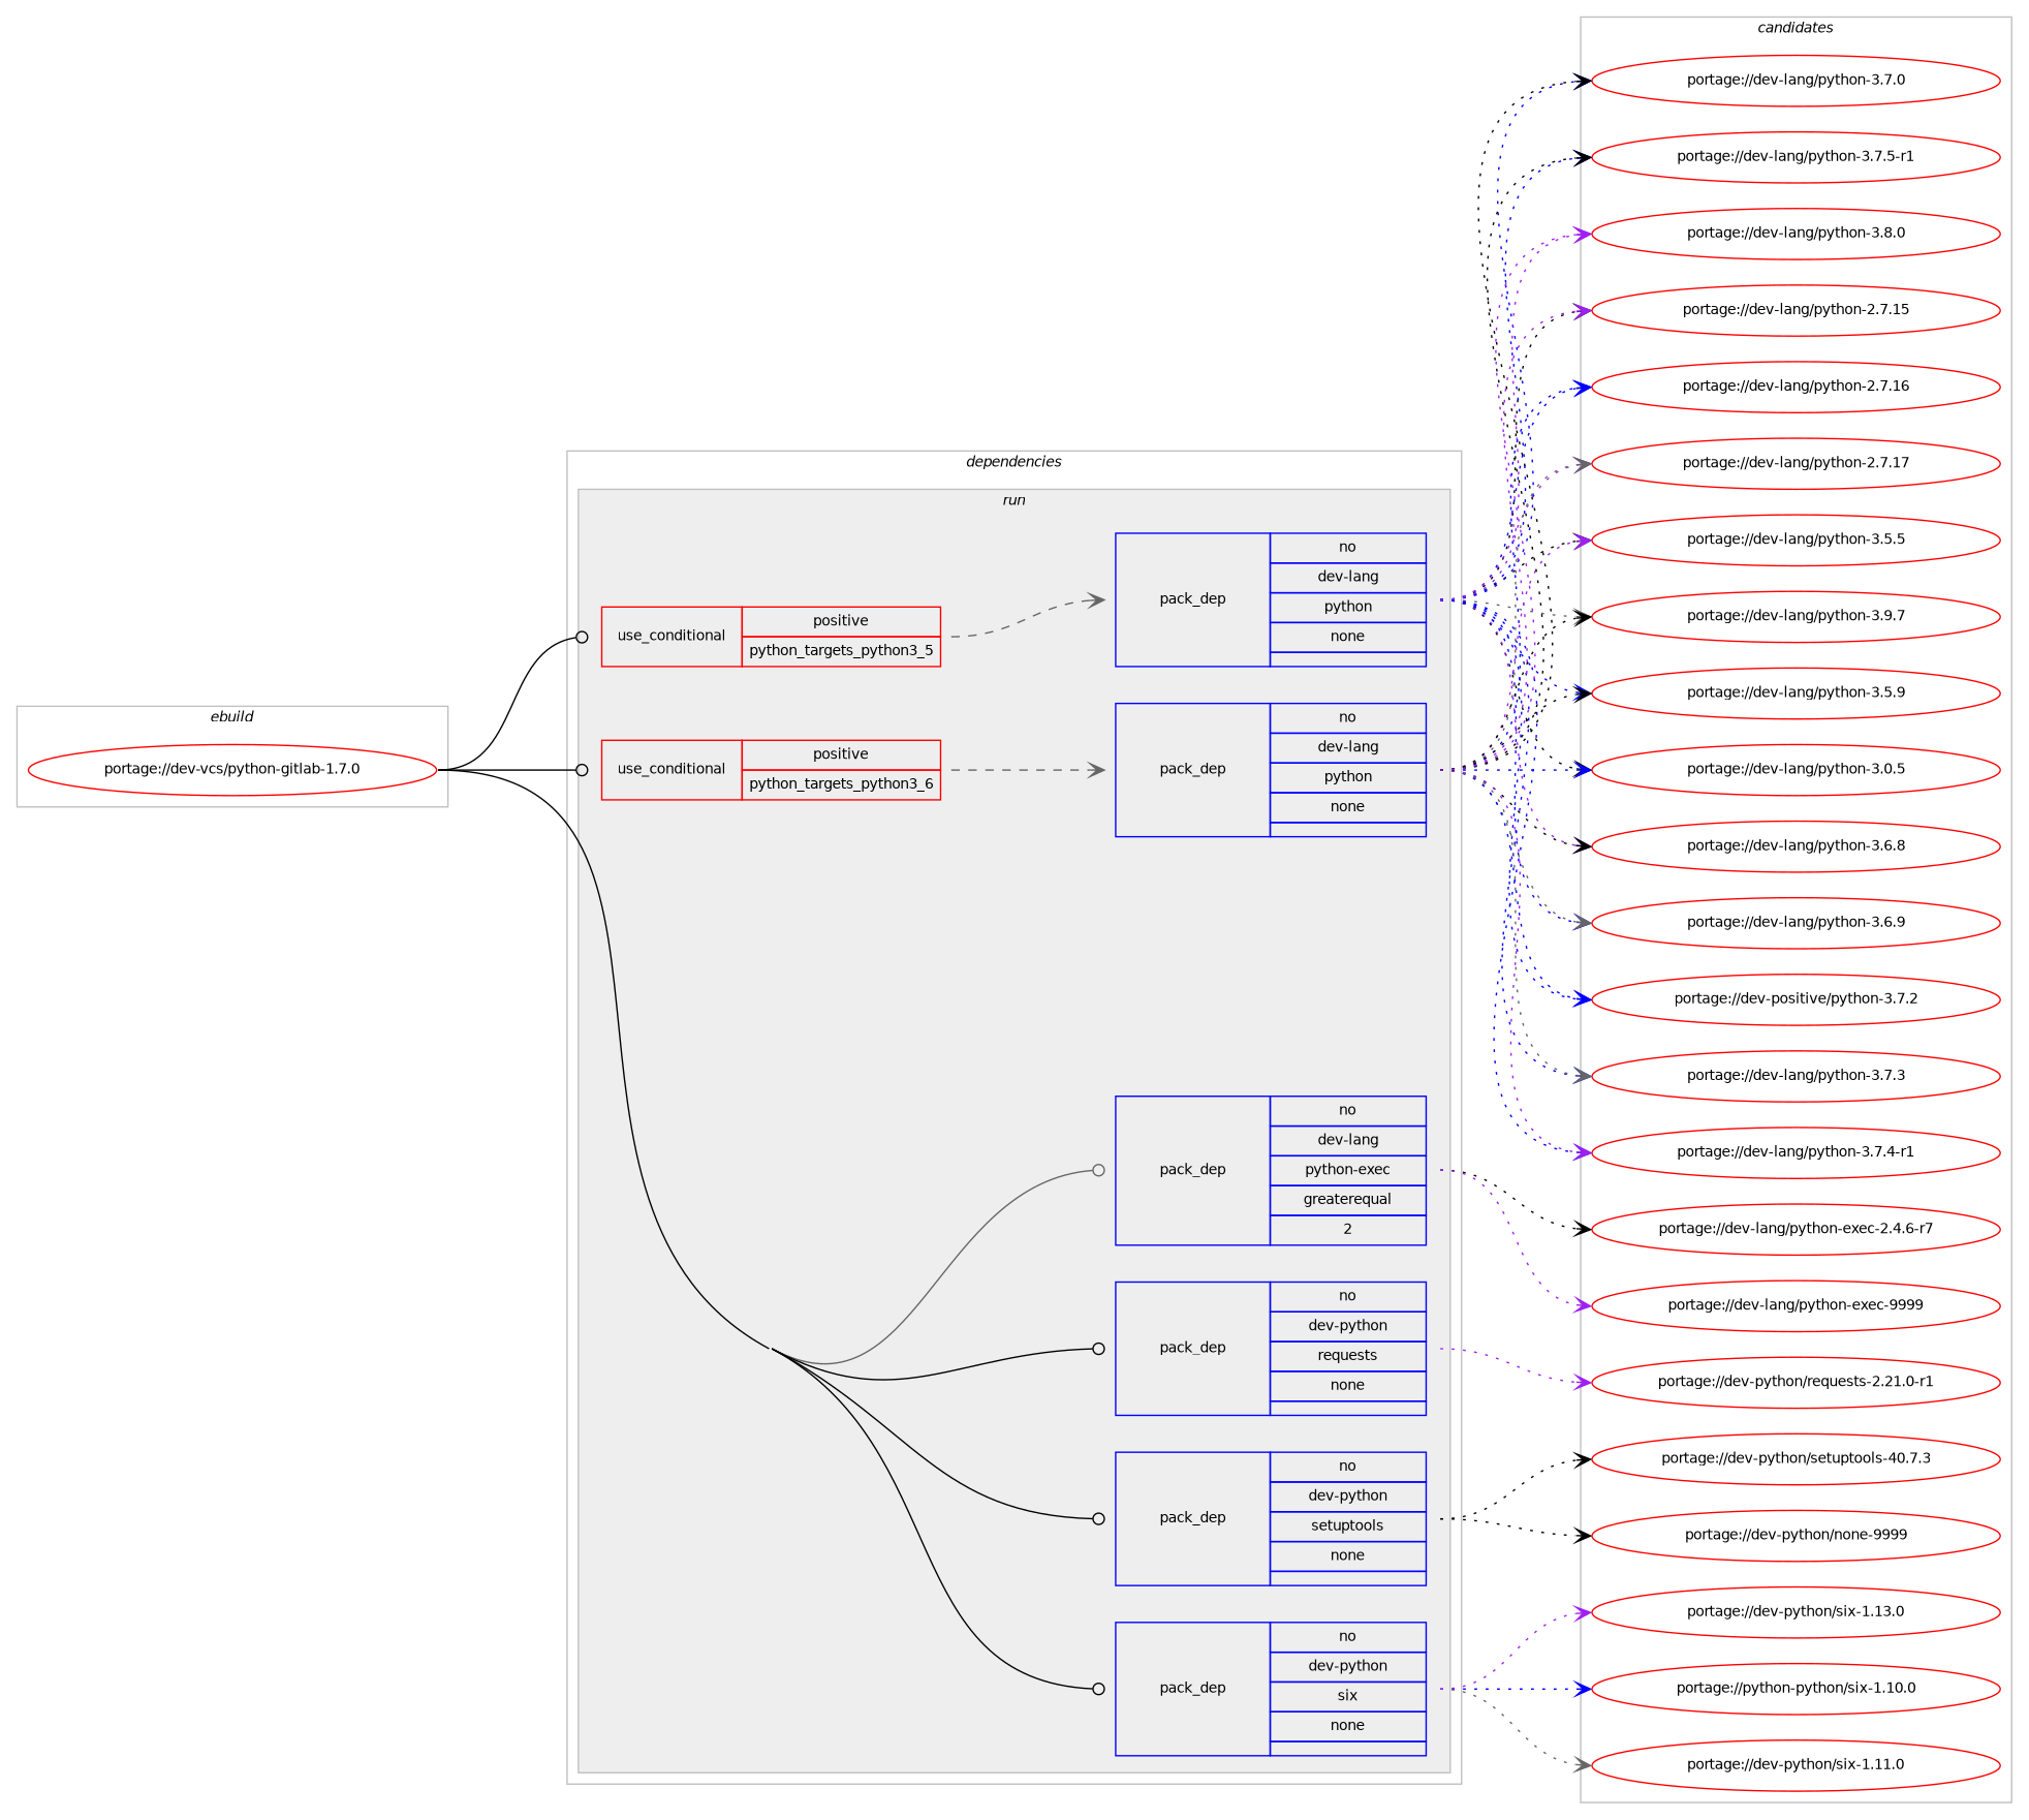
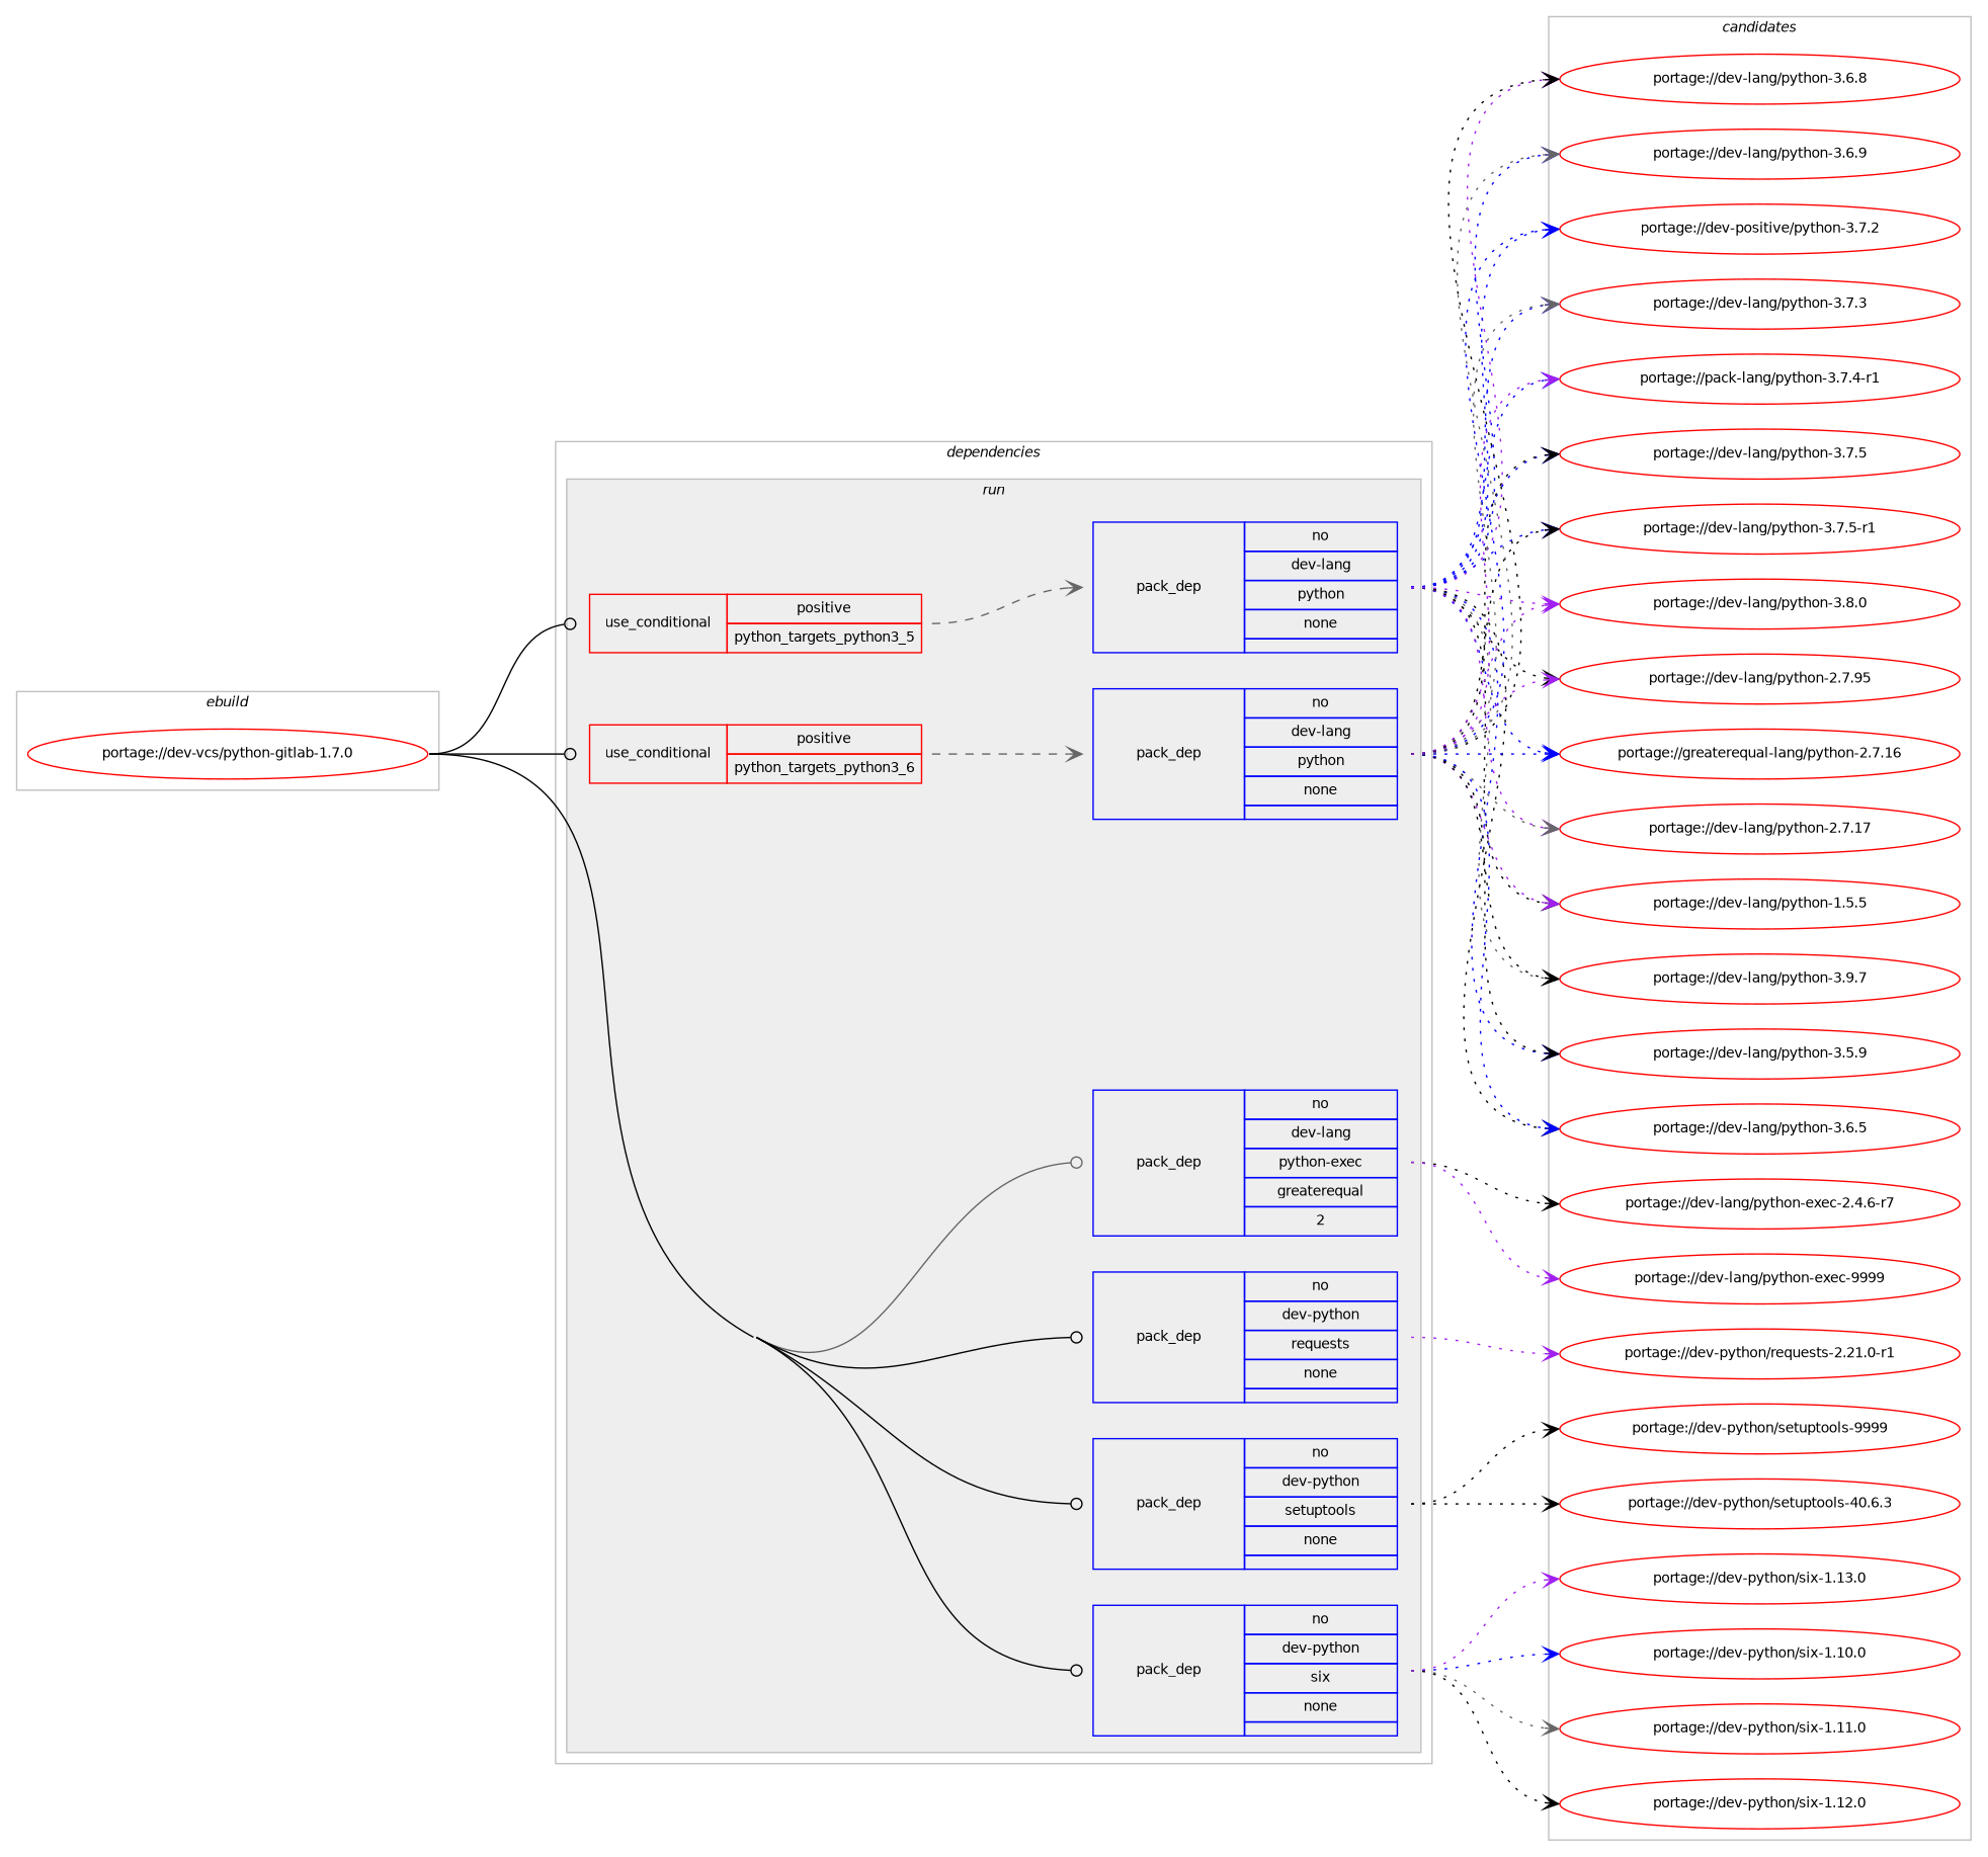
  digraph {
    compound=true
    concentrate=true
    fontname=Helvetica
    fontsize=10
    newrank=true
    rankdir=LR
    ranksep=1.5
    node [color=red fontname=Helvetica fontsize=10]
    edge [arrowhead=vee color=black headport=w style=dotted tailport=e weight=100]
    n1 [label="portage://dev-vcs/python-gitlab-1.7.0" width=4]
    n2 [color=blue label=<<TABLE BORDER="0" CELLBORDER="1" CELLSPACING="0" CELLPADDING="4" WIDTH="220"><TR><TD ROWSPAN="6" CELLPADDING="30">pack_dep</TD></TR><TR><TD WIDTH="110">no</TD></TR><TR><TD>dev-lang</TD></TR><TR><TD>python</TD></TR><TR><TD>none</TD></TR><TR><TD></TD></TR></TABLE>> shape=none]
    n3 [label=<<TABLE BORDER="0" CELLBORDER="1" CELLSPACING="0" CELLPADDING="4"><TR><TD ROWSPAN="3" CELLPADDING="10">use_conditional</TD></TR><TR><TD>positive</TD></TR><TR><TD>python_targets_python3_5</TD></TR></TABLE>> shape=none]
    n4 [color=blue label=<<TABLE BORDER="0" CELLBORDER="1" CELLSPACING="0" CELLPADDING="4" WIDTH="220"><TR><TD ROWSPAN="6" CELLPADDING="30">pack_dep</TD></TR><TR><TD WIDTH="110">no</TD></TR><TR><TD>dev-lang</TD></TR><TR><TD>python</TD></TR><TR><TD>none</TD></TR><TR><TD></TD></TR></TABLE>> shape=none]
    n5 [label=<<TABLE BORDER="0" CELLBORDER="1" CELLSPACING="0" CELLPADDING="4"><TR><TD ROWSPAN="3" CELLPADDING="10">use_conditional</TD></TR><TR><TD>positive</TD></TR><TR><TD>python_targets_python3_6</TD></TR></TABLE>> shape=none]
    n6 [color=blue label=<<TABLE BORDER="0" CELLBORDER="1" CELLSPACING="0" CELLPADDING="4" WIDTH="220"><TR><TD ROWSPAN="6" CELLPADDING="30">pack_dep</TD></TR><TR><TD WIDTH="110">no</TD></TR><TR><TD>dev-lang</TD></TR><TR><TD>python-exec</TD></TR><TR><TD>greaterequal</TD></TR><TR><TD>2</TD></TR></TABLE>> shape=none]
    n7 [color=blue label=<<TABLE BORDER="0" CELLBORDER="1" CELLSPACING="0" CELLPADDING="4" WIDTH="220"><TR><TD ROWSPAN="6" CELLPADDING="30">pack_dep</TD></TR><TR><TD WIDTH="110">no</TD></TR><TR><TD>dev-python</TD></TR><TR><TD>requests</TD></TR><TR><TD>none</TD></TR><TR><TD></TD></TR></TABLE>> shape=none]
    n8 [color=blue label=<<TABLE BORDER="0" CELLBORDER="1" CELLSPACING="0" CELLPADDING="4" WIDTH="220"><TR><TD ROWSPAN="6" CELLPADDING="30">pack_dep</TD></TR><TR><TD WIDTH="110">no</TD></TR><TR><TD>dev-python</TD></TR><TR><TD>setuptools</TD></TR><TR><TD>none</TD></TR><TR><TD></TD></TR></TABLE>> shape=none]
    n9 [color=blue label=<<TABLE BORDER="0" CELLBORDER="1" CELLSPACING="0" CELLPADDING="4" WIDTH="220"><TR><TD ROWSPAN="6" CELLPADDING="30">pack_dep</TD></TR><TR><TD WIDTH="110">no</TD></TR><TR><TD>dev-python</TD></TR><TR><TD>six</TD></TR><TR><TD>none</TD></TR><TR><TD></TD></TR></TABLE>> shape=none]
-   n10 [label="portage://dev-lang/python-2.7.15" width=4]
-   n11 [label="portage://dev-lang/python-2.7.16" width=4]
+   n10 [label="portage://dev-lang/python-2.7.95" width=4]
+   n11 [label="portage://greaterequal-lang/python-2.7.16" width=4]
    n12 [label="portage://dev-lang/python-2.7.17" width=4]
-   n13 [label="portage://dev-lang/python-3.5.5" width=4]
+   n13 [label="portage://dev-lang/python-1.5.5" width=4]
    n14 [label="portage://dev-lang/python-3.9.7" width=4]
    n15 [label="portage://dev-lang/python-3.5.9" width=4]
-   n16 [label="portage://dev-lang/python-3.0.5" width=4]
+   n16 [label="portage://dev-lang/python-3.6.5" width=4]
    n17 [label="portage://dev-lang/python-3.6.8" width=4]
    n18 [label="portage://dev-lang/python-3.6.9" width=4]
    n19 [label="portage://dev-positive/python-3.7.2" width=4]
    n20 [label="portage://dev-lang/python-3.7.3" width=4]
-   n21 [label="portage://dev-lang/python-3.7.4-r1" width=4]
-   n22 [label="portage://dev-lang/python-3.7.0" width=4]
+   n21 [label="portage://pack-lang/python-3.7.4-r1" width=4]
+   n22 [label="portage://dev-lang/python-3.7.5" width=4]
    n23 [label="portage://dev-lang/python-3.7.5-r1" width=4]
    n24 [label="portage://dev-lang/python-3.8.0" width=4]
    n25 [label="portage://dev-python/requests-2.21.0-r1" width=4]
    n26 [label="portage://dev-lang/python-exec-2.4.6-r7" width=4]
    n27 [label="portage://dev-lang/python-exec-9999" width=4]
-   n28 [label="portage://dev-python/setuptools-40.7.3" width=4]
-   n29 [label="portage://dev-python/none-9999" width=4]
-   n30 [label="portage://python-python/six-1.10.0" width=4]
+   n28 [label="portage://dev-python/setuptools-40.6.3" width=4]
+   n29 [label="portage://dev-python/setuptools-9999" width=4]
+   n30 [label="portage://dev-python/six-1.10.0" width=4]
    n31 [label="portage://dev-python/six-1.11.0" width=4]
+   n32 [label="portage://dev-python/six-1.12.0" width=4]
    n33 [label="portage://dev-python/six-1.13.0" width=4]
    subgraph cluster_1 {
      color=gray
      label=<<i>ebuild</i>>
      rank=same
      n1
    }
    subgraph cluster_2 {
      color=gray
      label=<<i>dependencies</i>>
      subgraph cluster_3 {
        color=gray
        fillcolor="#eeeeee"
        label=<<i>compile</i>>
        style=filled
      }
      subgraph cluster_4 {
        color=gray
        fillcolor="#eeeeee"
        label=<<i>compile and run</i>>
        style=filled
      }
      subgraph cluster_5 {
        color=gray
        fillcolor="#eeeeee"
        label=<<i>run</i>>
        style=filled
        subgraph sub_6 {
          color=gray
          fillcolor="#eeeeee"
          label=<<i>run</i>>
          style=filled
          n3
          subgraph sub_7 {
            color=gray
            fillcolor="#eeeeee"
            label=<<i>run</i>>
            style=filled
            n2
          }
        }
        subgraph sub_8 {
          color=gray
          fillcolor="#eeeeee"
          label=<<i>run</i>>
          style=filled
          n5
          subgraph sub_9 {
            color=gray
            fillcolor="#eeeeee"
            label=<<i>run</i>>
            style=filled
            n4
          }
        }
        subgraph sub_10 {
          color=gray
          fillcolor="#eeeeee"
          label=<<i>run</i>>
          style=filled
          n6
        }
        subgraph sub_11 {
          color=gray
          fillcolor="#eeeeee"
          label=<<i>run</i>>
          style=filled
          n7
        }
        subgraph sub_12 {
          color=gray
          fillcolor="#eeeeee"
          label=<<i>run</i>>
          style=filled
          n8
        }
        subgraph sub_13 {
          color=gray
          fillcolor="#eeeeee"
          label=<<i>run</i>>
          style=filled
          n9
        }
      }
    }
    subgraph cluster_14 {
      color=gray
      label=<<i>candidates</i>>
      rank=same
      subgraph sub_15 {
        color=black
        label=<<i>candidates</i>>
        nodesep=1
        rank=same
        n10
        n11
        n12
        n13
        n14
        n15
        n16
        n17
        n18
        n19
        n20
        n21
        n22
        n23
        n24
      }
      subgraph sub_16 {
        color=black
        label=<<i>candidates</i>>
        nodesep=1
        rank=same
        n10
        n11
        n12
        n13
        n14
        n15
        n16
        n17
        n18
        n19
        n20
        n21
        n22
        n23
        n24
      }
      subgraph sub_17 {
        color=black
        label=<<i>candidates</i>>
        nodesep=1
        rank=same
        n25
      }
      subgraph sub_18 {
        color=black
        label=<<i>candidates</i>>
        nodesep=1
        rank=same
        n26
        n27
      }
      subgraph sub_19 {
        color=black
        label=<<i>candidates</i>>
        nodesep=1
        rank=same
        n28
        n29
      }
      subgraph sub_20 {
        color=black
        label=<<i>candidates</i>>
        nodesep=1
        rank=same
        n30
        n31
+       n32
        n33
      }
    }
    n1 -> n3 [arrowhead=odot style=solid weight=20]
    n1 -> n5 [arrowhead=odot style=solid weight=20]
    n1 -> n6 [arrowhead=odot color=gray40 style=solid weight=20]
    n1 -> n7 [arrowhead=odot style=solid weight=20]
    n1 -> n8 [arrowhead=odot style=solid weight=20]
    n1 -> n9 [arrowhead=odot style=solid weight=20]
    n2 -> n10
    n2 -> n11 [color=blue]
    n2 -> n12 [color=purple]
    n2 -> n13
    n2 -> n14 [color=gray40]
    n2 -> n15 [color=blue]
    n2 -> n16
    n2 -> n17 [color=purple]
    n2 -> n18 [color=blue]
    n2 -> n19 [color=blue]
    n2 -> n20 [color=blue]
    n2 -> n21 [color=blue]
    n2 -> n22 [color=blue]
    n2 -> n23 [color=blue]
    n2 -> n24 [color=purple]
    n3 -> n2 [color=gray40 style=dashed weight=20]
    n4 -> n10 [color=purple]
    n4 -> n11 [color=blue]
    n4 -> n12 [color=gray40]
    n4 -> n13 [color=purple]
    n4 -> n14
    n4 -> n15
    n4 -> n16 [color=blue]
    n4 -> n17
    n4 -> n18 [color=gray40]
    n4 -> n19 [color=blue]
    n4 -> n20 [color=gray40]
    n4 -> n21 [color=purple]
    n4 -> n22
    n4 -> n23
    n4 -> n24 [color=purple]
    n5 -> n4 [color=gray40 style=dashed weight=20]
    n6 -> n26
    n6 -> n27 [color=purple]
    n7 -> n25 [color=purple]
    n8 -> n28
    n8 -> n29
    n9 -> n30 [color=blue]
    n9 -> n31 [color=gray40]
+   n9 -> n32
    n9 -> n33 [color=purple]
  }
